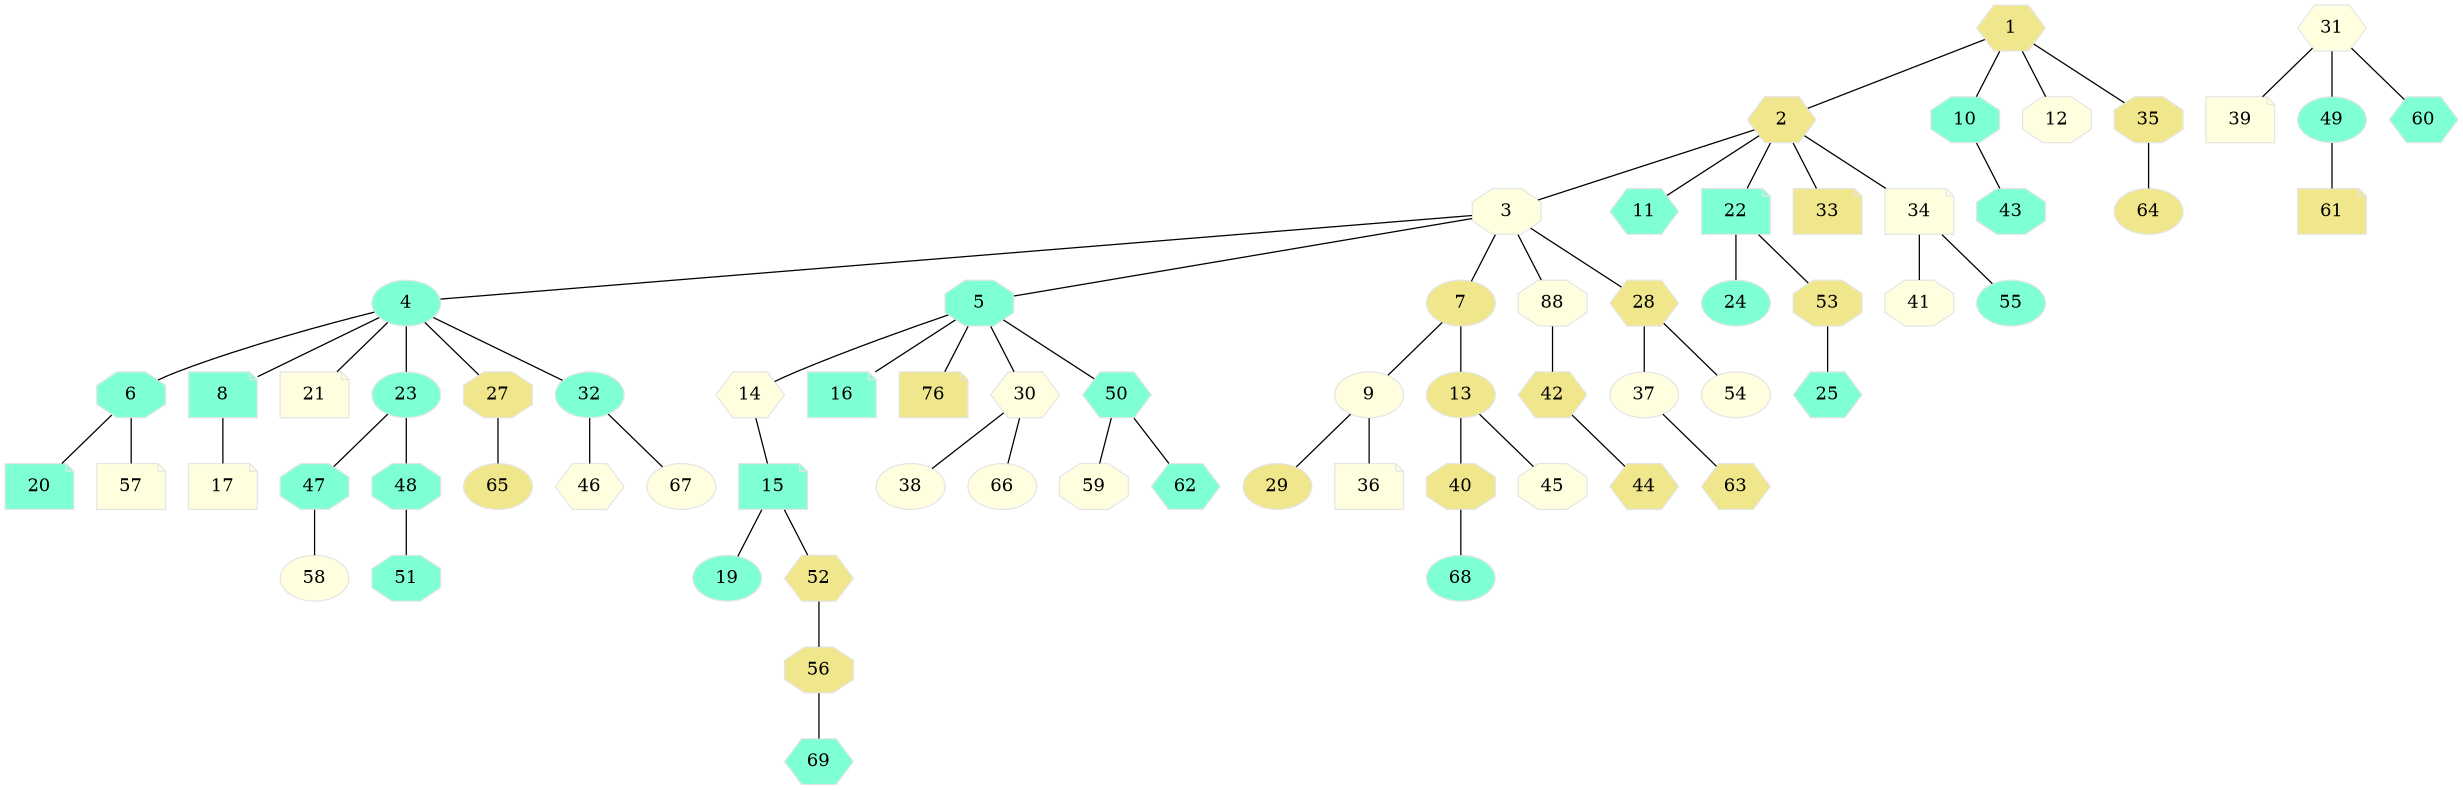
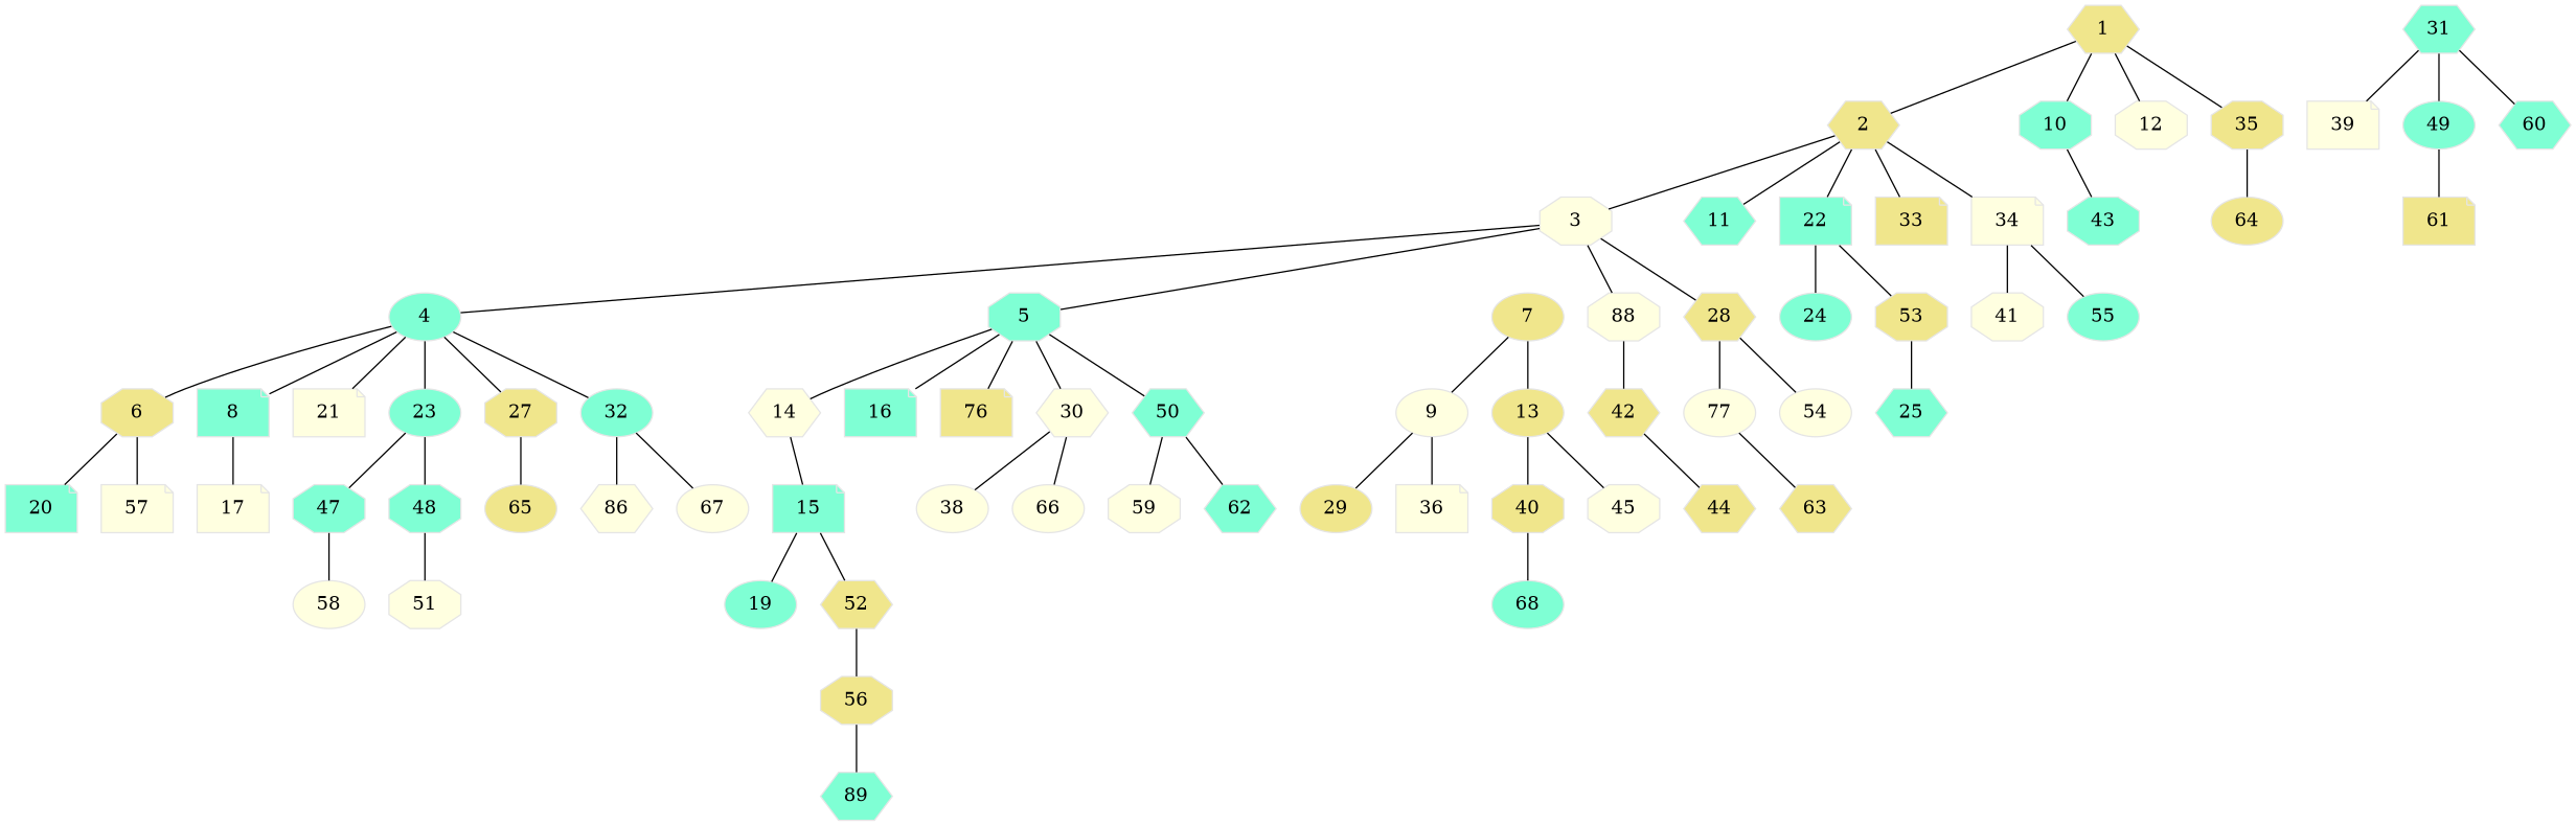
  graph {
    node [color=gray90 fillcolor=aquamarine shape=ellipse style=filled]
    1 [fillcolor=khaki shape=hexagon]
    2 [fillcolor=khaki shape=hexagon]
    10 [shape=octagon]
    12 [fillcolor=lightyellow shape=octagon]
    35 [fillcolor=khaki shape=octagon]
    3 [fillcolor=lightyellow shape=octagon]
    11 [shape=hexagon]
    22 [shape=note]
    33 [fillcolor=khaki shape=note]
    34 [fillcolor=lightyellow shape=note]
    43 [shape=octagon]
-   31 [fillcolor=lightyellow shape=hexagon]
+   31 [shape=hexagon]
    39 [fillcolor=lightyellow shape=note]
    49
    60 [shape=hexagon]
    64 [fillcolor=khaki]
    4
    5 [shape=octagon]
    7 [fillcolor=khaki]
    n20 [fillcolor=lightyellow label=88 shape=octagon]
    28 [fillcolor=khaki shape=hexagon]
    24
    53 [fillcolor=khaki shape=octagon]
    25 [shape=hexagon]
    41 [fillcolor=lightyellow shape=octagon]
    55
-   6 [shape=octagon]
+   6 [fillcolor=khaki shape=octagon]
    8 [shape=note]
    21 [fillcolor=lightyellow shape=note]
    23
    27 [fillcolor=khaki shape=octagon]
    32
    14 [fillcolor=lightyellow shape=hexagon]
    16 [shape=note]
    n35 [fillcolor=khaki label=76 shape=note]
    30 [fillcolor=lightyellow shape=hexagon]
    50 [shape=hexagon]
    9 [fillcolor=lightyellow]
    13 [fillcolor=khaki]
    42 [fillcolor=khaki shape=hexagon]
-   37 [fillcolor=lightyellow]
+   37 [fillcolor=lightyellow label=77]
    54 [fillcolor=lightyellow]
    20 [shape=note]
    57 [fillcolor=lightyellow shape=note]
    17 [fillcolor=lightyellow shape=note]
    47 [shape=octagon]
    48 [shape=octagon]
    65 [fillcolor=khaki]
-   46 [fillcolor=lightyellow shape=hexagon]
+   46 [fillcolor=lightyellow shape=hexagon label=86]
    67 [fillcolor=lightyellow]
    15 [shape=note]
    38 [fillcolor=lightyellow]
    66 [fillcolor=lightyellow]
    59 [fillcolor=lightyellow shape=octagon]
    62 [shape=hexagon]
    29 [fillcolor=khaki]
    36 [fillcolor=lightyellow shape=note]
    40 [fillcolor=khaki shape=octagon]
    45 [fillcolor=lightyellow shape=octagon]
    68
    19
    52 [fillcolor=khaki shape=hexagon]
    56 [fillcolor=khaki shape=octagon]
    44 [fillcolor=khaki shape=hexagon]
    58 [fillcolor=lightyellow]
-   51 [shape=octagon]
+   51 [fillcolor=lightyellow shape=octagon]
    63 [fillcolor=khaki shape=hexagon]
    61 [fillcolor=khaki shape=note]
-   69 [shape=hexagon]
+   69 [shape=hexagon label=89]
    1 -- 2
    1 -- 10
    1 -- 12
    1 -- 35
    2 -- 3
    2 -- 11
    2 -- 22
    2 -- 33
    2 -- 34
    10 -- 43
    35 -- 64
    3 -- 4
    3 -- 5
-   3 -- 7
    3 -- n20
    3 -- 28
    22 -- 24
    22 -- 53
    34 -- 41
    34 -- 55
    31 -- 39
    31 -- 49
    31 -- 60
    49 -- 61
    4 -- 6
    4 -- 8
    4 -- 21
    4 -- 23
    4 -- 27
    4 -- 32
    5 -- 14
    5 -- 16
    5 -- n35
    5 -- 30
    5 -- 50
    7 -- 9
    7 -- 13
    n20 -- 42
    28 -- 37
    28 -- 54
    53 -- 25
    6 -- 20
    6 -- 57
    8 -- 17
    23 -- 47
    23 -- 48
    27 -- 65
    32 -- 46
    32 -- 67
    14 -- 15
    30 -- 38
    30 -- 66
    50 -- 59
    50 -- 62
    9 -- 29
    9 -- 36
    13 -- 40
    13 -- 45
    42 -- 44
    37 -- 63
    47 -- 58
    48 -- 51
    15 -- 19
    15 -- 52
    40 -- 68
    52 -- 56
    56 -- 69
  }
